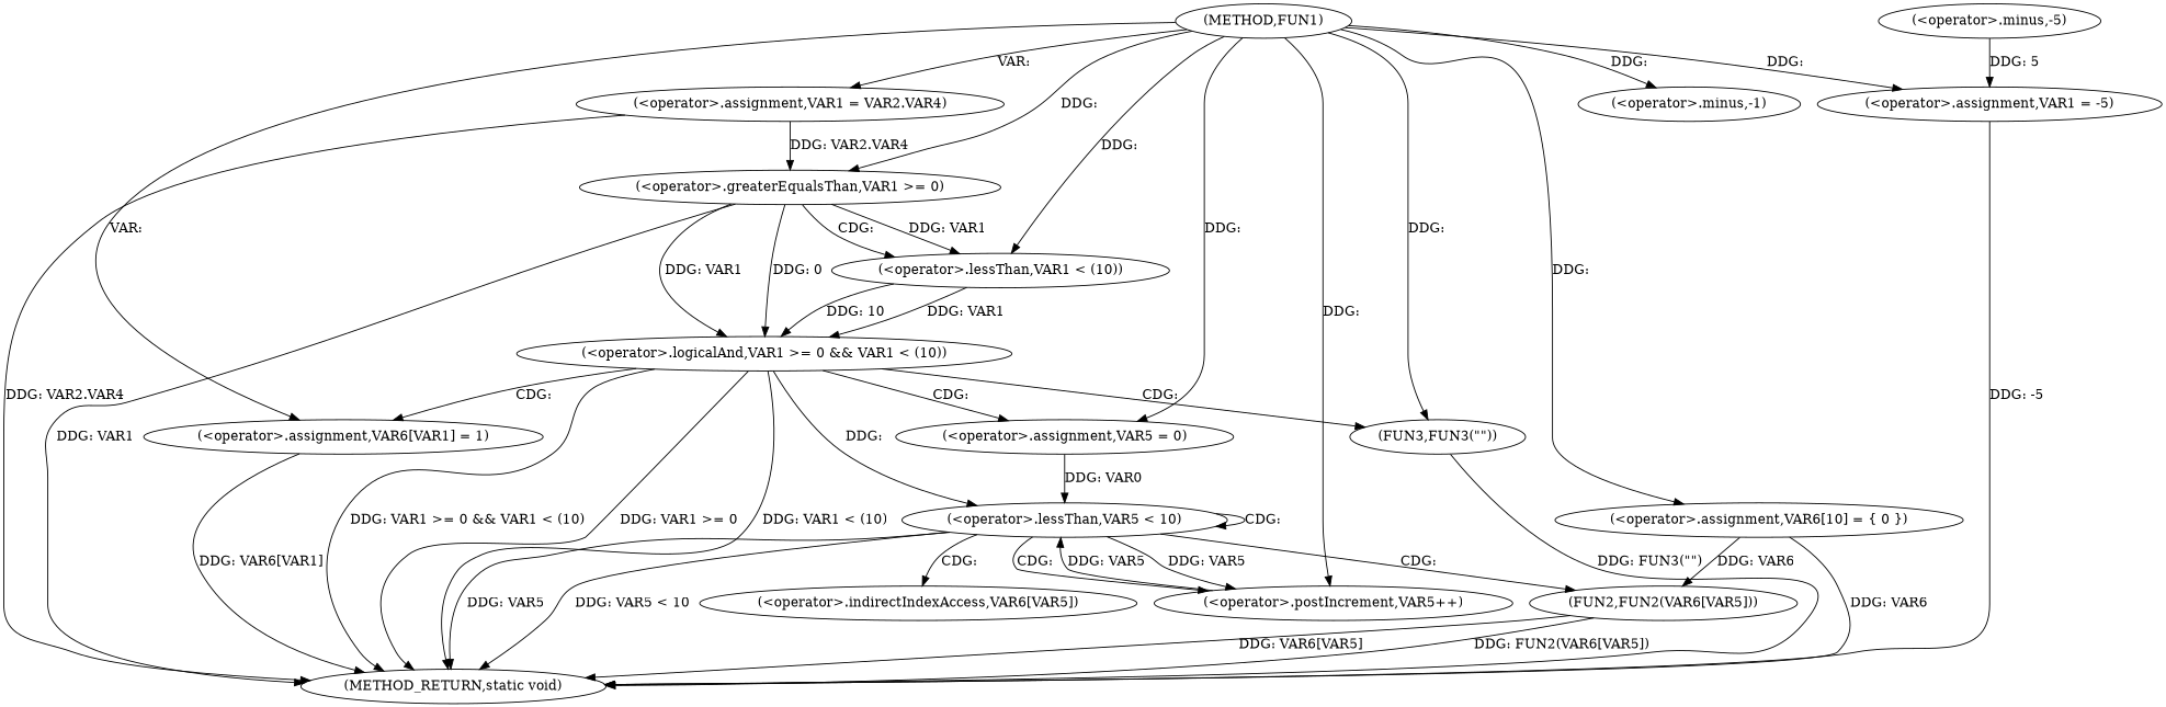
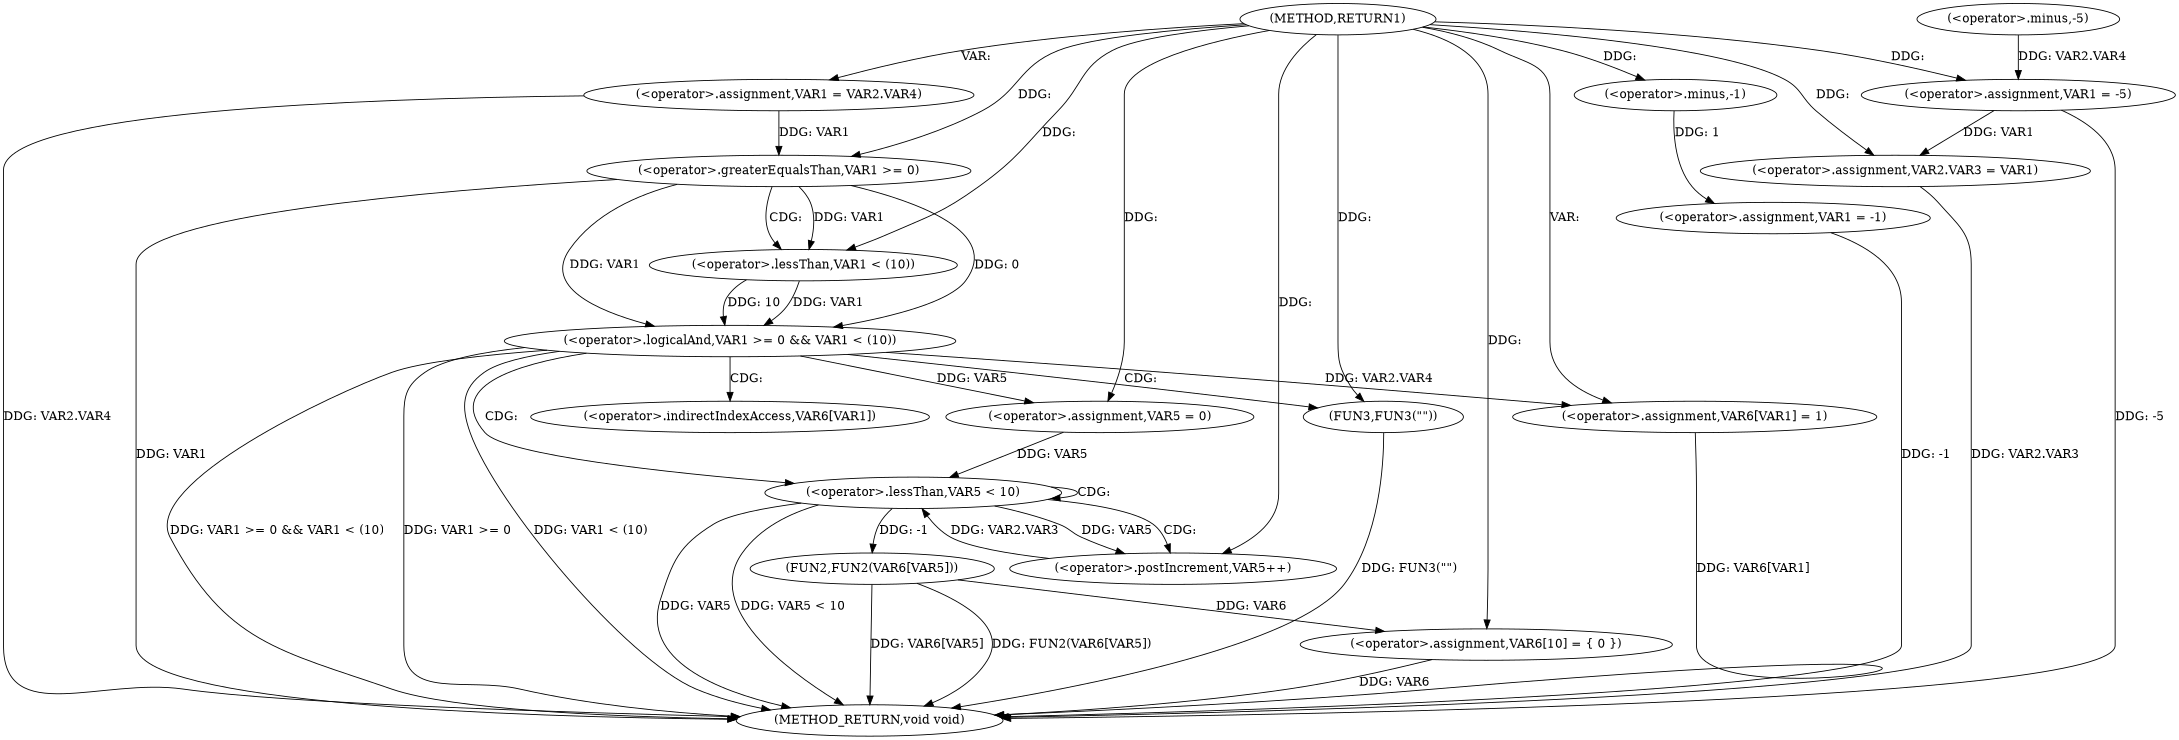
  digraph {
-   n1 [label="(METHOD,FUN1)"]
+   n1 [label="(METHOD,RETURN1)"]
    n2 [label="(<operator>.minus,-1)"]
    n3 [label="(<operator>.assignment,VAR1 = -5)"]
+   n4 [label="(<operator>.assignment,VAR2.VAR3 = VAR1)"]
    n5 [label="(<operator>.assignment,VAR1 = VAR2.VAR4)"]
    n6 [label="(<operator>.assignment,VAR6[10] = { 0 })"]
    n7 [label="(<operator>.greaterEqualsThan,VAR1 >= 0)"]
    n8 [label="(<operator>.lessThan,VAR1 < (10))"]
    n9 [label="(<operator>.assignment,VAR6[VAR1] = 1)"]
    n10 [label="(<operator>.assignment,VAR5 = 0)"]
    n11 [label="(<operator>.postIncrement,VAR5++)"]
    n12 [label="(FUN3,FUN3(\"\"))"]
-   n14 [label="(METHOD_RETURN,static void)"]
+   n13 [label="(<operator>.assignment,VAR1 = -1)"]
+   n14 [label="(METHOD_RETURN,void void)"]
    n15 [label="(<operator>.minus,-5)"]
    n16 [label="(FUN2,FUN2(VAR6[VAR5]))"]
    n17 [label="(<operator>.logicalAnd,VAR1 >= 0 && VAR1 < (10))"]
    n18 [label="(<operator>.lessThan,VAR5 < 10)"]
-   n19 [label="(<operator>.indirectIndexAccess,VAR6[VAR5])"]
+   n20 [label="(<operator>.indirectIndexAccess,VAR6[VAR1])"]
    n1 -> n2 [label="DDG: "]
    n1 -> n3 [label="DDG: "]
+   n1 -> n4 [label="DDG: "]
    n1 -> n5 [label="VAR: "]
    n1 -> n6 [label="DDG: "]
    n1 -> n7 [label="DDG: "]
    n1 -> n8 [label="DDG: "]
    n1 -> n9 [label="VAR: "]
    n1 -> n10 [label="DDG: "]
    n1 -> n11 [label="DDG: "]
    n1 -> n12 [label="DDG: "]
+   n2 -> n13 [label="DDG: 1"]
+   n3 -> n4 [label="DDG: VAR1"]
    n3 -> n14 [label="DDG: -5"]
-   n5 -> n7 [label="DDG: VAR2.VAR4"]
+   n4 -> n14 [label="DDG: VAR2.VAR3"]
+   n5 -> n7 [label="DDG: VAR1"]
    n5 -> n14 [label="DDG: VAR2.VAR4"]
    n6 -> n14 [label="DDG: VAR6"]
-   n6 -> n16 [label="DDG: VAR6"]
+   n16 -> n6 [label="DDG: VAR6"]
    n7 -> n8 [label="DDG: VAR1"]
    n7 -> n8 [label="CDG: "]
    n7 -> n14 [label="DDG: VAR1"]
    n7 -> n17 [label="DDG: VAR1"]
    n7 -> n17 [label="DDG: 0"]
    n8 -> n17 [label="DDG: VAR1"]
    n8 -> n17 [label="DDG: 10"]
    n9 -> n14 [label="DDG: VAR6[VAR1]"]
-   n10 -> n18 [label="DDG: VAR0"]
-   n11 -> n18 [label="DDG: VAR5"]
+   n10 -> n18 [label="DDG: VAR5"]
+   n11 -> n18 [label="DDG: VAR2.VAR3"]
    n12 -> n14 [label="DDG: FUN3(\"\")"]
-   n15 -> n3 [label="DDG: 5"]
+   n13 -> n14 [label="DDG: -1"]
+   n15 -> n3 [label="DDG: VAR2.VAR4"]
    n16 -> n14 [label="DDG: VAR6[VAR5]"]
    n16 -> n14 [label="DDG: FUN2(VAR6[VAR5])"]
-   n17 -> n9 [label="CDG: "]
-   n17 -> n10 [label="CDG: "]
+   n17 -> n9 [label="DDG: VAR2.VAR4"]
+   n17 -> n10 [label="DDG: VAR5"]
    n17 -> n12 [label="CDG: "]
    n17 -> n14 [label="DDG: VAR1 >= 0 && VAR1 < (10)"]
    n17 -> n14 [label="DDG: VAR1 >= 0"]
    n17 -> n14 [label="DDG: VAR1 < (10)"]
-   n17 -> n18 [label="DDG: "]
+   n17 -> n18 [label="CDG: "]
+   n17 -> n20 [label="CDG: "]
    n18 -> n11 [label="DDG: VAR5"]
    n18 -> n11 [label="CDG: "]
    n18 -> n14 [label="DDG: VAR5"]
    n18 -> n14 [label="DDG: VAR5 < 10"]
-   n18 -> n16 [label="CDG: "]
+   n18 -> n16 [label="DDG: -1"]
    n18 -> n18 [label="CDG: "]
-   n18 -> n19 [label="CDG: "]
  }
